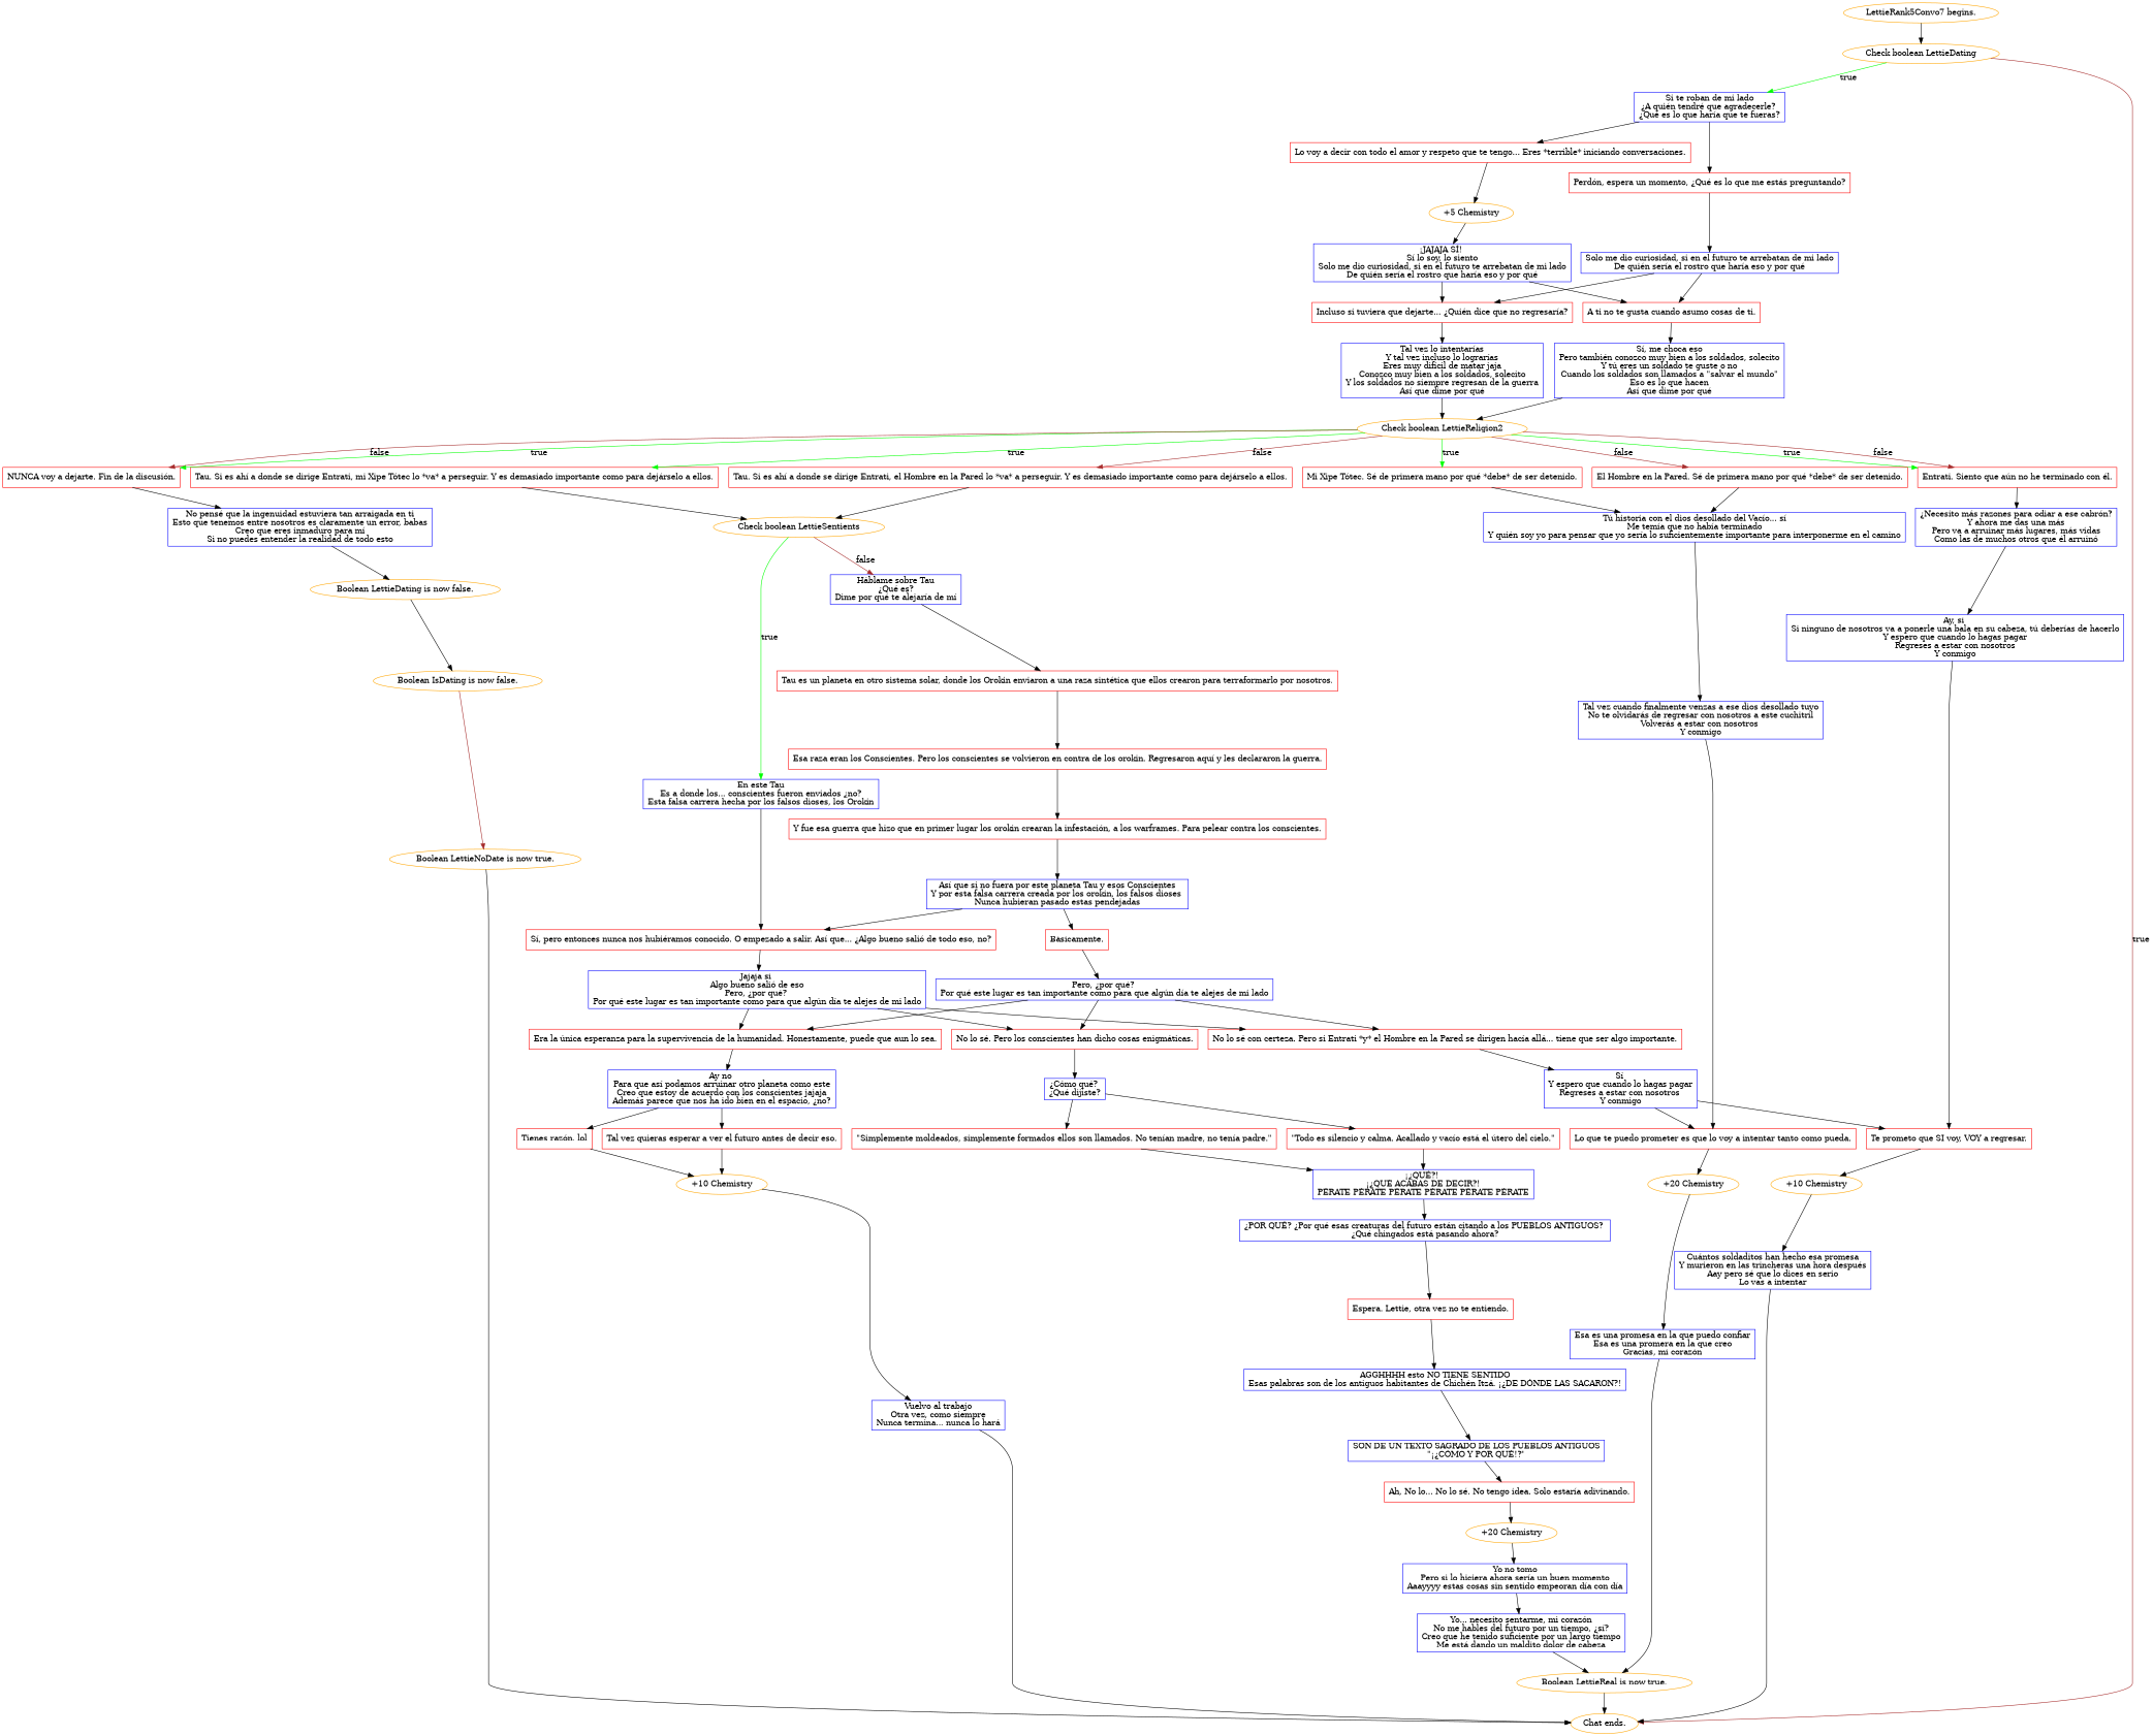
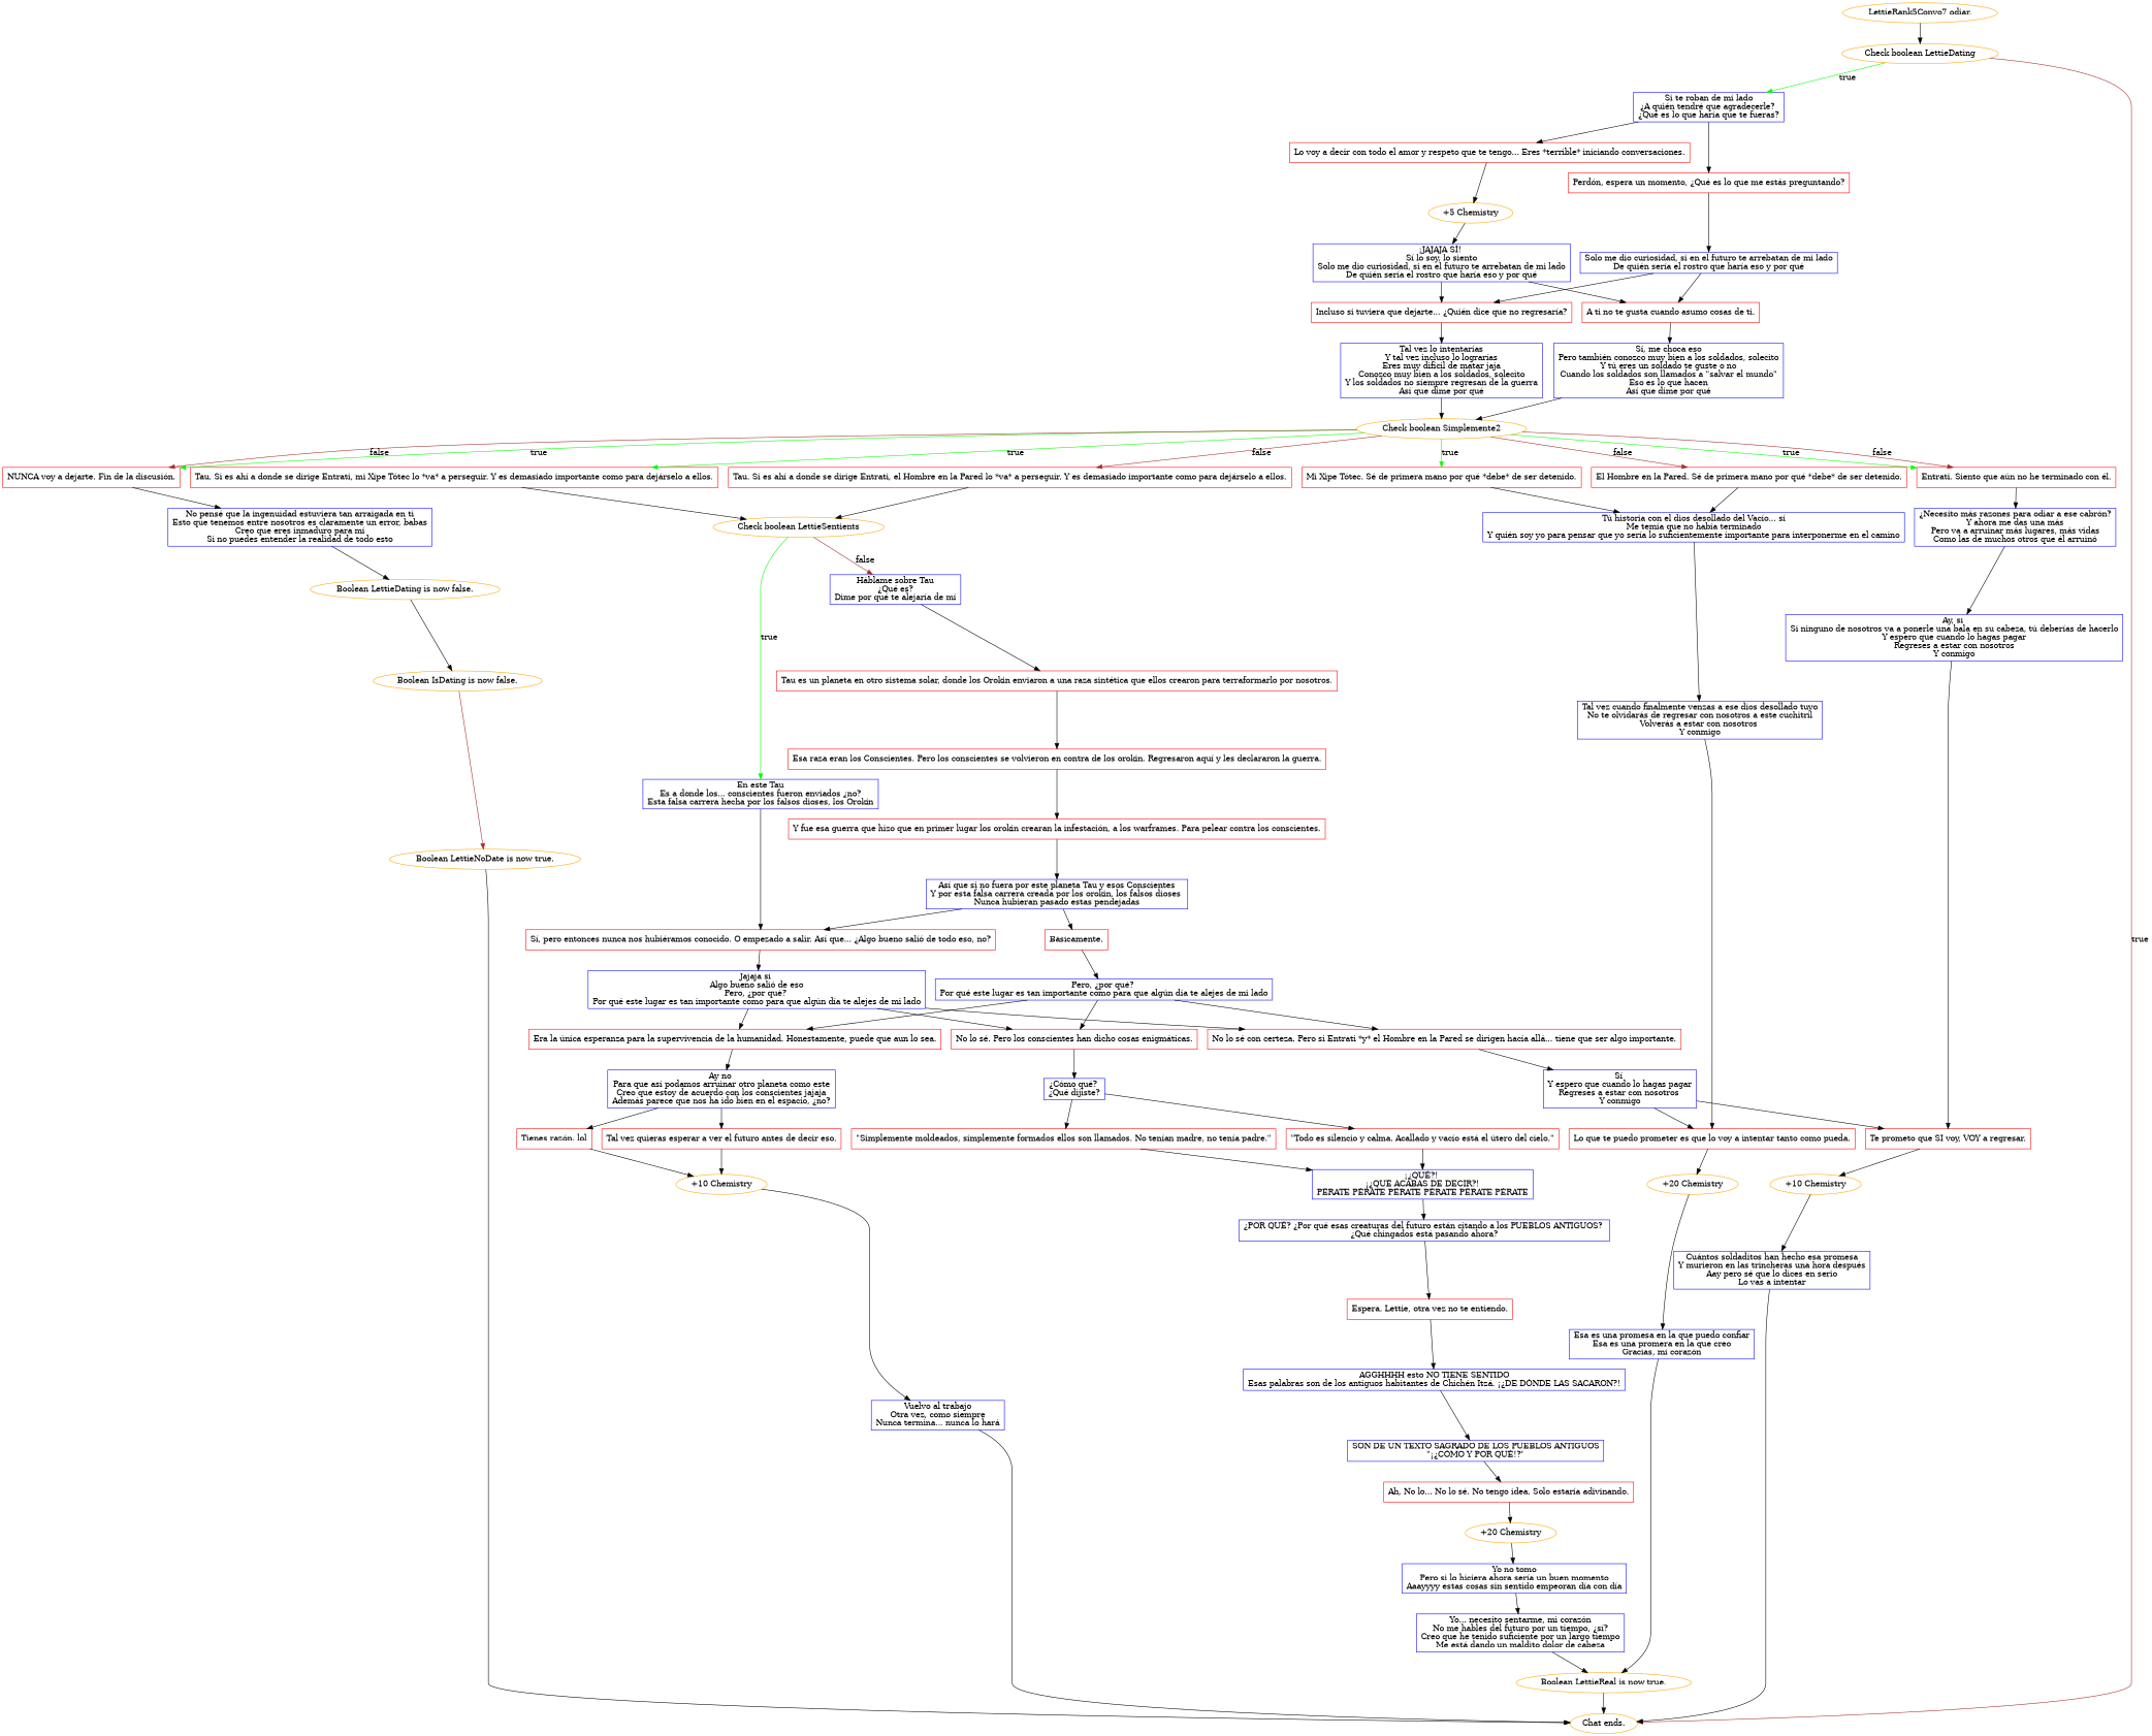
  digraph {
    node [color=blue shape=box]
-   "LettieRank5Convo7 begins." [color=orange shape=""]
+   "LettieRank5Convo7 begins." [color=orange label="LettieRank5Convo7 odiar." shape=""]
    n2 [color=orange label="Check boolean LettieDating" shape=""]
    n3 [label="Si te roban de mi lado\n¿A quién tendré que agradecerle? \n¿Qué es lo que haría que te fueras?"]
    "Chat ends." [color=orange shape=""]
    n5 [color=red label="Lo voy a decir con todo el amor y respeto que te tengo... Eres *terrible* iniciando conversaciones."]
    n6 [color=red label="Perdón, espera un momento, ¿Qué es lo que me estás preguntando?"]
    n7 [color=orange label="+5 Chemistry" shape=""]
    n8 [label="Solo me dio curiosidad, si en el futuro te arrebatan de mi lado\nDe quién sería el rostro que haría eso y por qué"]
    n9 [label="¡JAJAJA SÍ! \nSí lo soy, lo siento\nSolo me dio curiosidad, si en el futuro te arrebatan de mi lado\nDe quién sería el rostro que haría eso y por qué"]
    n10 [color=red label="Incluso si tuviera que dejarte... ¿Quién dice que no regresaría?"]
    n11 [color=red label="A ti no te gusta cuando asumo cosas de ti."]
    n12 [label="Tal vez lo intentarías\nY tal vez incluso lo lograrías\nEres muy difícil de matar jaja\nConozco muy bien a los soldados, solecito\nY los soldados no siempre regresan de la guerra\nAsí que dime por qué"]
    n13 [label="Sí, me choca eso\nPero también conozco muy bien a los soldados, solecito\nY tú eres un soldado te guste o no\nCuando los soldados son llamados a \"salvar el mundo\"\nEso es lo que hacen\nAsí que dime por qué"]
-   n14 [color=orange label="Check boolean LettieReligion2" shape=""]
+   n14 [color=orange label="Check boolean Simplemente2" shape=""]
    n15 [color=red label="Entrati. Siento que aún no he terminado con él."]
    n16 [color=red label="Mi Xipe Tótec. Sé de primera mano por qué *debe* de ser detenido."]
    n17 [color=red label="Tau. Si es ahí a donde se dirige Entrati, mi Xipe Tótec lo *va* a perseguir. Y es demasiado importante como para dejárselo a ellos."]
    n18 [color=red label="NUNCA voy a dejarte. Fin de la discusión."]
    n19 [color=red label="El Hombre en la Pared. Sé de primera mano por qué *debe* de ser detenido."]
    n20 [color=red label="Tau. Si es ahí a donde se dirige Entrati, el Hombre en la Pared lo *va* a perseguir. Y es demasiado importante como para dejárselo a ellos."]
    n21 [label="¿Necesito más razones para odiar a ese cabrón?\nY ahora me das una más\nPero va a arruinar más lugares, más vidas\nComo las de muchos otros que él arruinó"]
    n22 [label="Tú historia con el dios desollado del Vacío... sí\nMe temía que no había terminado\nY quién soy yo para pensar que yo sería lo suficientemente importante para interponerme en el camino"]
    n23 [color=orange label="Check boolean LettieSentients" shape=""]
    n24 [label="No pensé que la ingenuidad estuviera tan arraigada en ti\nEsto que tenemos entre nosotros es claramente un error, babas\nCreo que eres inmaduro para mí\nSi no puedes entender la realidad de todo esto"]
    n25 [label="Ay, sí \nSi ninguno de nosotros va a ponerle una bala en su cabeza, tú deberías de hacerlo\nY espero que cuando lo hagas pagar\nRegreses a estar con nosotros\nY conmigo"]
    n26 [label="Tal vez cuando finalmente venzas a ese dios desollado tuyo\nNo te olvidarás de regresar con nosotros a este cuchitril\nVolverás a estar con nosotros \nY conmigo"]
    n27 [label="En este Tau\nEs a donde los... conscientes fueron enviados ¿no?\nEsta falsa carrera hecha por los falsos dioses, los Orokin"]
    n28 [label="Háblame sobre Tau\n¿Qué es?\nDime por qué te alejaría de mí"]
    n29 [color=orange label="Boolean LettieDating is now false." shape=""]
    n30 [color=red label="Te prometo que SI voy, VOY a regresar."]
    n31 [color=red label="Lo que te puedo prometer es que lo voy a intentar tanto como pueda."]
    n32 [color=red label="Sí, pero entonces nunca nos hubiéramos conocido. O empezado a salir. Así que... ¿Algo bueno salió de todo eso, no?"]
    n33 [color=red label="Tau es un planeta en otro sistema solar, donde los Orokin enviaron a una raza sintética que ellos crearon para terraformarlo por nosotros."]
    n34 [color=orange label="Boolean IsDating is now false." shape=""]
    n35 [color=orange label="+10 Chemistry" shape=""]
    n36 [color=orange label="+20 Chemistry" shape=""]
    n37 [label="Jajaja sí \nAlgo bueno salió de eso\nPero, ¿por qué? \nPor qué este lugar es tan importante como para que algún día te alejes de mi lado"]
    n38 [color=red label="Esa raza eran los Conscientes. Pero los conscientes se volvieron en contra de los orokin. Regresaron aquí y les declararon la guerra."]
    n39 [color=orange label="Boolean LettieNoDate is now true." shape=""]
    n40 [label="Cuántos soldaditos han hecho esa promesa\nY murieron en las trincheras una hora después\nAay pero sé que lo dices en serio\nLo vas a intentar"]
    n41 [label="Esa es una promesa en la que puedo confiar\nEsa es una promera en la que creo\nGracias, mi corazón"]
    n42 [color=red label="No lo sé con certeza. Pero si Entrati *y* el Hombre en la Pared se dirigen hacía allá... tiene que ser algo importante."]
    n43 [color=red label="Era la única esperanza para la supervivencia de la humanidad. Honestamente, puede que aun lo sea."]
    n44 [color=red label="No lo sé. Pero los conscientes han dicho cosas enigmáticas."]
    n45 [color=red label="Y fue esa guerra que hizo que en primer lugar los orokin crearan la infestación, a los warframes. Para pelear contra los conscientes."]
    n46 [color=orange label="Boolean LettieReal is now true." shape=""]
    n47 [label="Sí \nY espero que cuando lo hagas pagar\nRegreses a estar con nosotros \nY conmigo"]
    n48 [label="Ay no \nPara que así podamos arruinar otro planeta como este\nCreo que estoy de acuerdo con los conscientes jajaja\nAdemás parece que nos ha ido bien en el espacio, ¿no?"]
    n49 [label="¿Cómo qué? \n¿Qué dijiste?"]
    n50 [label="Así que si no fuera por este planeta Tau y esos Conscientes\nY por esta falsa carrera creada por los orokin, los falsos dioses \nNunca hubieran pasado estas pendejadas"]
    n51 [color=red label="Tienes razón. lol"]
    n52 [color=red label="Tal vez quieras esperar a ver el futuro antes de decir eso."]
    n53 [color=red label="\"Todo es silencio y calma. Acallado y vacío está el útero del cielo.\""]
    n54 [color=red label="\"Simplemente moldeados, simplemente formados ellos son llamados. No tenían madre, no tenía padre.\""]
    n55 [color=red label="Básicamente."]
    n56 [color=orange label="+10 Chemistry" shape=""]
    n57 [label="¡¿QUÉ?! \n¡¿QUÉ ACABAS DE DECIR?!\nPÉRATE PÉRATE PÉRATE PÉRATE PÉRATE PÉRATE"]
    n58 [label="Pero, ¿por qué? \nPor qué este lugar es tan importante como para que algún día te alejes de mi lado"]
    n59 [label="Vuelvo al trabajo\nOtra vez, como siempre\nNunca termina... nunca lo hará"]
    n60 [label="¿POR QUÉ? ¿Por qué esas creaturas del futuro están citando a los PUEBLOS ANTIGUOS? \n¿Qué chingados está pasando ahora?"]
    n61 [color=red label="Espera. Lettie, otra vez no te entiendo."]
    n62 [label="AGGHHHH esto NO TIENE SENTIDO\nEsas palabras son de los antiguos habitantes de Chichén Itzá. ¡¿DE DÓNDE LAS SACARON?!"]
    n63 [label="SON DE UN TEXTO SAGRADO DE LOS PUEBLOS ANTIGUOS\n\"¡¿CÓMO Y POR QUÉ!?\""]
    n64 [color=red label="Ah, No lo... No lo sé. No tengo idea. Solo estaría adivinando."]
    n65 [color=orange label="+20 Chemistry" shape=""]
    n66 [label="Yo no tomo\nPero si lo hiciera ahora sería un buen momento\nAaayyyy estas cosas sin sentido empeoran día con día"]
    n67 [label="Yo... necesito sentarme, mi corazón\nNo me hables del futuro por un tiempo, ¿sí?\nCreo que he tenido suficiente por un largo tiempo\nMe está dando un maldito dolor de cabeza"]
    "LettieRank5Convo7 begins." -> n2
    n2 -> n3 [color=green label=true]
    n2 -> "Chat ends." [color=brown label=true]
    n3 -> n5
    n3 -> n6
    n5 -> n7
    n6 -> n8
    n7 -> n9
    n8 -> n10
    n8 -> n11
    n9 -> n10
    n9 -> n11
    n10 -> n12
    n11 -> n13
    n12 -> n14
    n13 -> n14
    n14 -> n15 [color=green label=true]
    n14 -> n15 [color=brown label=false]
    n14 -> n16 [color=green label=true]
    n14 -> n17 [color=green label=true]
    n14 -> n18 [color=green label=true]
    n14 -> n18 [color=brown label=false]
    n14 -> n19 [color=brown label=false]
    n14 -> n20 [color=brown label=false]
    n15 -> n21
    n16 -> n22
    n17 -> n23
    n18 -> n24
    n19 -> n22
    n20 -> n23
    n21 -> n25
    n22 -> n26
    n23 -> n27 [color=green label=true]
    n23 -> n28 [color=brown label=false]
    n24 -> n29
    n25 -> n30
    n26 -> n31
    n27 -> n32
    n28 -> n33
    n29 -> n34
    n30 -> n35
    n31 -> n36
    n32 -> n37
    n33 -> n38
    n34 -> n39 [color=brown]
    n35 -> n40
    n36 -> n41
    n37 -> n42
    n37 -> n43
    n37 -> n44
    n38 -> n45
    n39 -> "Chat ends."
    n40 -> "Chat ends."
    n41 -> n46
    n42 -> n47
    n43 -> n48
    n44 -> n49
    n45 -> n50
    n46 -> "Chat ends."
    n47 -> n30
    n47 -> n31
    n48 -> n51
    n48 -> n52
    n49 -> n53
    n49 -> n54
    n50 -> n32
    n50 -> n55
    n51 -> n56
    n52 -> n56
    n53 -> n57
    n54 -> n57
    n55 -> n58
    n56 -> n59
    n57 -> n60
    n58 -> n42
    n58 -> n43
    n58 -> n44
    n59 -> "Chat ends."
    n60 -> n61
    n61 -> n62
    n62 -> n63
    n63 -> n64
    n64 -> n65
    n65 -> n66
    n66 -> n67
    n67 -> n46
  }
